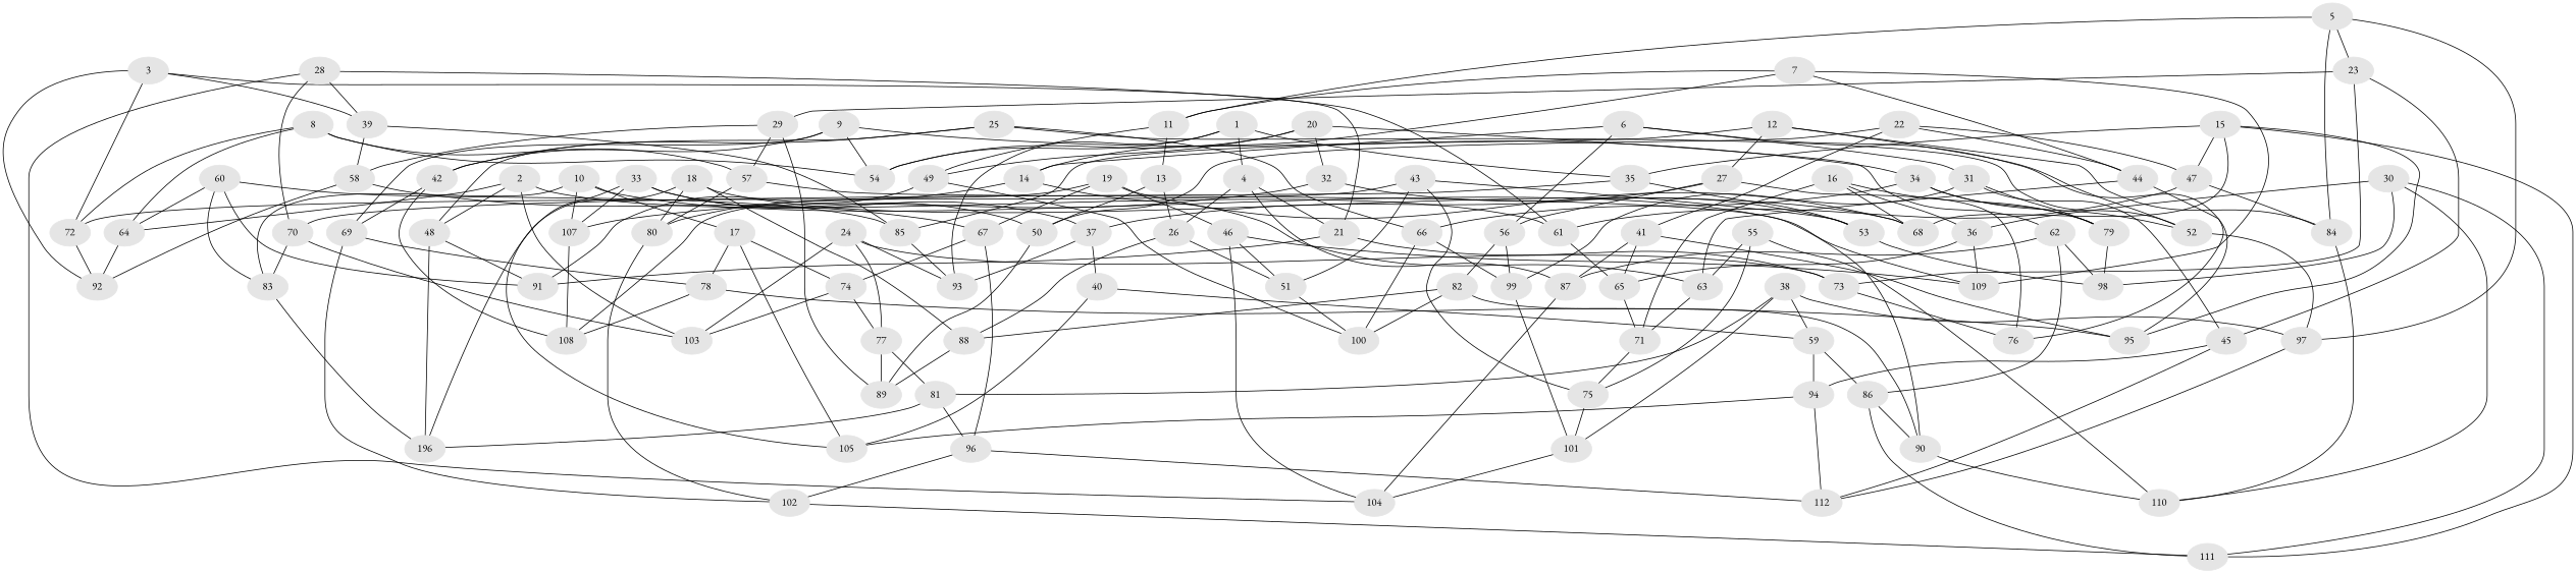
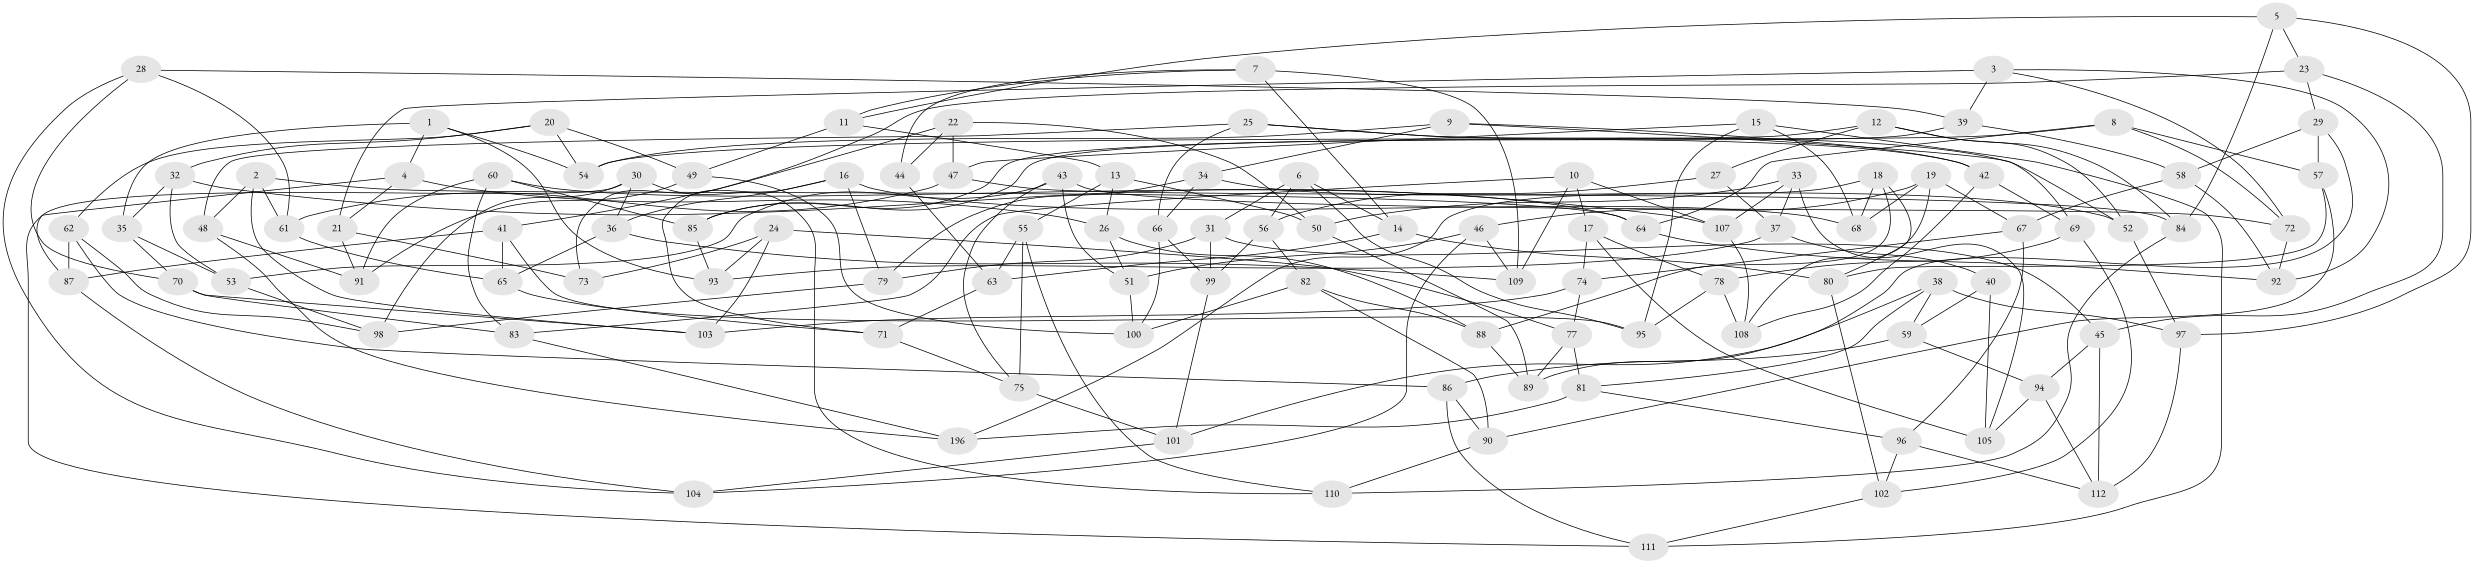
  graph {
    fontname="EB Garamond"
    node [color=gray90 fontname="EB Garamond" style=filled]
    edge [fontname="EB Garamond"]
    1
    4
    35
    54
    93
    21
    26
    87
    70
    53
    2
    48
    61
    64
    103
    n16 [label=196]
    91
    65
    92
    3
    39
    72
    73
    85
    58
    88
    51
    104
    5
    11
    23
    84
    97
    13
    49
    29
    45
    110
    112
    6
    14
    31
    56
    95
    63
    80
    79
    99
    82
    7
    44
    109
-   76
    8
    57
    90
    9
    34
    42
    69
    52
    66
    108
    78
    102
    10
    17
    83
    107
    74
    105
    50
    55
    100
    12
    27
    37
    89
    75
    71
    15
    47
    68
    111
    16
    36
    98
    77
    18
    19
    46
    67
    96
    20
    32
    62
    86
    22
    41
    94
    24
    81
    25
    40
    28
    30
    101
    33
    59
    38
    43
    60
    1 -- 4
    1 -- 35
    1 -- 54
    1 -- 93
    4 -- 21
    4 -- 26
    4 -- 87
    35 -- 70
    35 -- 53
    21 -- 91
    21 -- 73
    26 -- 88
    26 -- 51
    87 -- 104
    70 -- 103
    70 -- 83
    53 -- 98
    2 -- 48
    2 -- 61
    2 -- 64
    2 -- 103
    48 -- n16
    48 -- 91
    61 -- 65
    64 -- 92
    65 -- 71
    3 -- 21
    3 -- 92
    3 -- 39
    3 -- 72
    39 -- 85
    39 -- 58
    72 -- 92
-   73 -- 76
    85 -- 93
    58 -- 92
    58 -- 67
    88 -- 89
    51 -- 100
    5 -- 11
    5 -- 23
    5 -- 84
    5 -- 97
    11 -- 13
    11 -- 49
    23 -- 73
    23 -- 29
    23 -- 45
    84 -- 110
    97 -- 112
    13 -- 26
    13 -- 50
+   13 -- 55
    49 -- 91
    49 -- 100
    29 -- 58
    29 -- 57
    29 -- 89
    45 -- 112
    45 -- 94
    6 -- 14
    6 -- 31
    6 -- 56
    6 -- 95
    14 -- 63
    14 -- 80
    31 -- 45
    31 -- 79
    31 -- 99
    56 -- 99
    56 -- 82
    63 -- 71
    80 -- 102
    79 -- 98
    99 -- 101
    82 -- 88
    82 -- 90
    82 -- 100
    7 -- 11
    7 -- 14
    7 -- 44
    7 -- 109
    44 -- 63
-   44 -- 76
    8 -- 54
    8 -- 64
    8 -- 72
    8 -- 57
    57 -- 80
    57 -- 90
    90 -- 110
    9 -- 54
    9 -- 34
    9 -- 42
    9 -- 69
    34 -- 79
    34 -- 52
    34 -- 66
    42 -- 69
    42 -- 108
    69 -- 78
    69 -- 102
    52 -- 97
    66 -- 99
    66 -- 100
    78 -- 95
    78 -- 108
    102 -- 111
    10 -- 109
    10 -- 17
    10 -- 83
    10 -- 107
    17 -- 78
    17 -- 74
    17 -- 105
    83 -- n16
    107 -- 108
    74 -- 103
    74 -- 77
    50 -- 89
    55 -- 110
    55 -- 63
    55 -- 75
    12 -- 85
    12 -- 84
    12 -- 52
    12 -- 27
    27 -- 56
-   27 -- 76
    27 -- 37
    37 -- 93
    37 -- 40
    75 -- 101
    71 -- 75
    15 -- 95
    15 -- 47
    15 -- 68
    15 -- 111
    47 -- 61
    47 -- 84
    16 -- 79
    16 -- 71
    16 -- 68
    16 -- 36
    36 -- 65
    36 -- 109
    77 -- 89
    77 -- 81
    18 -- n16
    18 -- 88
    18 -- 80
    18 -- 68
    19 -- 108
    19 -- 68
    19 -- 46
    19 -- 67
    46 -- 51
    46 -- 104
    46 -- 109
    67 -- 74
    67 -- 96
    96 -- 112
    96 -- 102
    20 -- 54
    20 -- 49
    20 -- 32
    20 -- 62
-   15 -- 35
+   32 -- 35
    32 -- 53
    32 -- 107
    62 -- 87
    62 -- 98
    62 -- 86
    86 -- 90
    86 -- 111
    22 -- 44
    22 -- 50
    22 -- 47
    22 -- 41
    41 -- 87
    41 -- 65
    41 -- 95
    94 -- 112
    94 -- 105
    24 -- 93
    24 -- 103
    24 -- 73
    24 -- 77
    81 -- n16
    81 -- 96
    25 -- 48
    25 -- 42
    25 -- 52
    25 -- 66
    40 -- 105
    40 -- 59
    28 -- 70
    28 -- 61
    28 -- 39
    28 -- 104
    30 -- 110
    30 -- 111
    30 -- 36
    30 -- 98
    101 -- 104
    33 -- 107
    33 -- 105
    33 -- 50
    33 -- 37
    59 -- 86
    59 -- 94
    38 -- 97
    38 -- 81
    38 -- 101
    38 -- 59
    43 -- 53
    43 -- 72
    43 -- 51
    43 -- 75
    60 -- 64
    60 -- 91
    60 -- 85
    60 -- 83
  }
